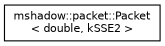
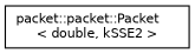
  digraph {
    rankdir=LR
-   n1 [color=black fillcolor=white fontname=Helvetica fontsize=10 height=0.2 label="mshadow::packet::Packet\l\< double, kSSE2 \>" shape=record style=filled width=0.4]
+   n1 [color=black fillcolor=white fontname=Helvetica fontsize=10 height=0.2 label="packet::packet::Packet\l\< double, kSSE2 \>" shape=record style=filled width=0.4]
  }
